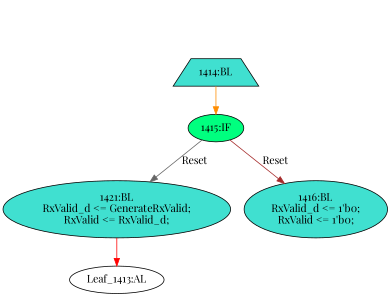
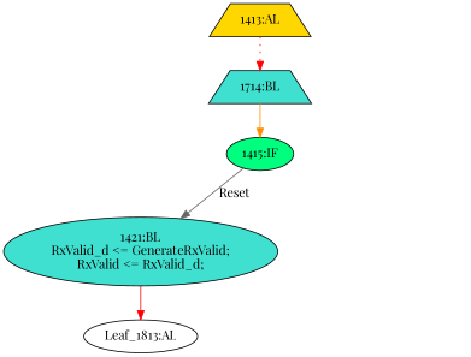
  strict digraph {
    fontname="Playfair Display"
    node [fillcolor=turquoise fontname="Playfair Display" shape=ellipse statements="[]" style=filled typ=Block]
    edge [color=red cond="[]" fontname="Playfair Display" lineno=None style=solid]
-   n1 [ast="<pyverilog.vparser.ast.Block object at 0x7fb43032a2d0>" label="1414:BL" shape=trapezium]
+   n1 [ast="<pyverilog.vparser.ast.Block object at 0x7fb43032a2d0>" label="1714:BL" shape=trapezium]
    n2 [ast="<pyverilog.vparser.ast.IfStatement object at 0x7fb430335fd0>" fillcolor=springgreen label="1415:IF" typ=IfStatement]
    n3 [ast="<pyverilog.vparser.ast.Block object at 0x7fb430335050>" label="1421:BL\nRxValid_d <= GenerateRxValid;\nRxValid <= RxValid_d;" statements="[<pyverilog.vparser.ast.NonblockingSubstitution object at 0x7fb43032c350>, <pyverilog.vparser.ast.NonblockingSubstitution object at 0x7fb430335350>]"]
-   n4 [ast="<pyverilog.vparser.ast.Block object at 0x7fb430335f90>" label="1416:BL\nRxValid_d <= 1'b0;\nRxValid <= 1'b0;" statements="[<pyverilog.vparser.ast.NonblockingSubstitution object at 0x7fb430335f10>, <pyverilog.vparser.ast.NonblockingSubstitution object at 0x7fb43032a150>]"]
-   n5 [def_var="['RxValid', 'RxValid_d']" label="Leaf_1413:AL" fillcolor="" statements="" style="" typ=""]
+   n5 [def_var="['RxValid', 'RxValid_d']" label="Leaf_1813:AL" fillcolor="" statements="" style="" typ=""]
+   n6 [ast="<pyverilog.vparser.ast.Always object at 0x7fb43032a350>" clk_sens=True fillcolor=gold label="1413:AL" sens="['MRxClk', 'Reset']" shape=trapezium typ=Always use_var="['Reset', 'RxValid_d', 'GenerateRxValid']"]
    n1 -> n2 [color=darkorange]
    n2 -> n3 [color=gray40 cond="['Reset']" label=Reset lineno=1415]
-   n2 -> n4 [color=brown cond="['Reset']" label=Reset lineno=1415]
    n3 -> n5
+   n6 -> n1 [style=dotted]
  }
